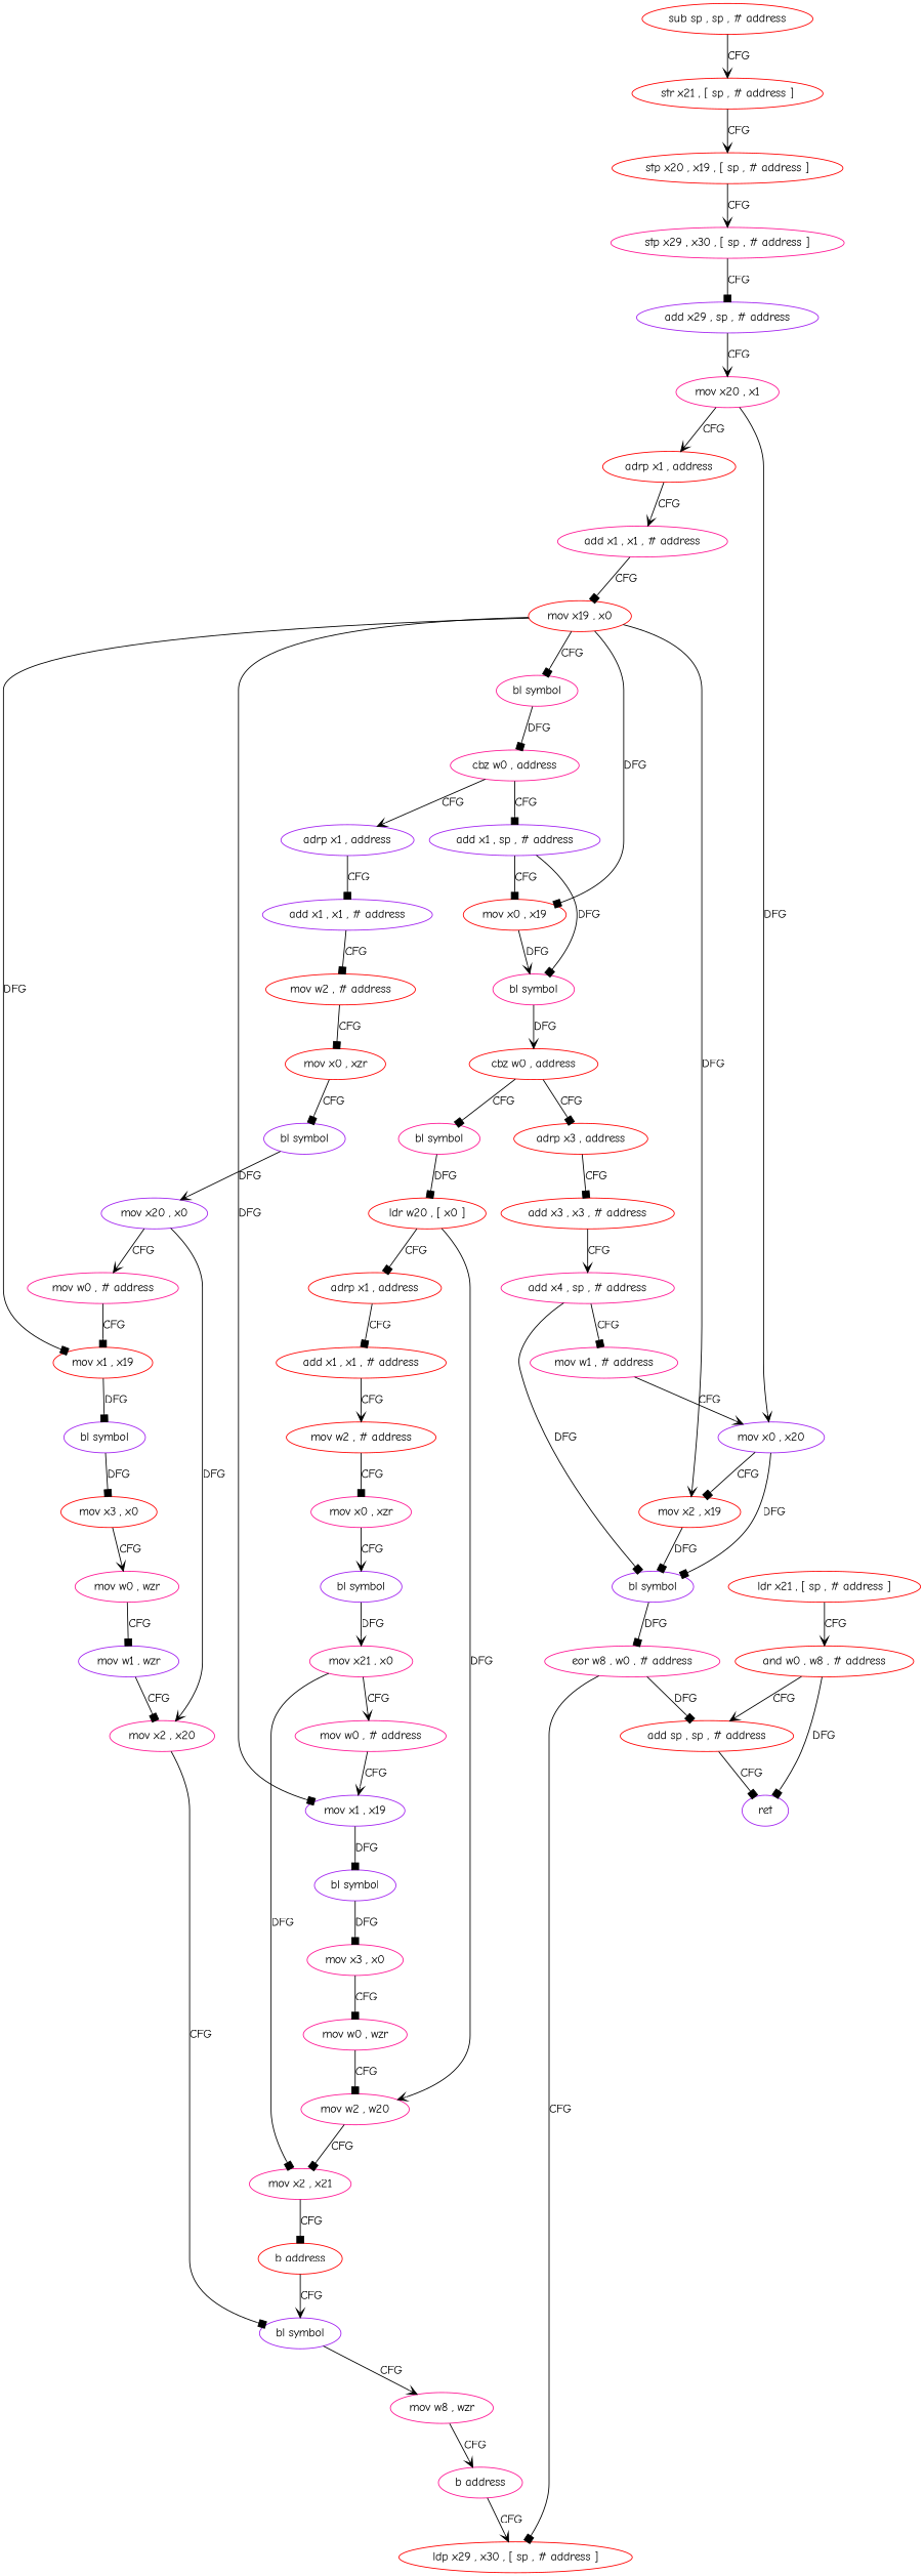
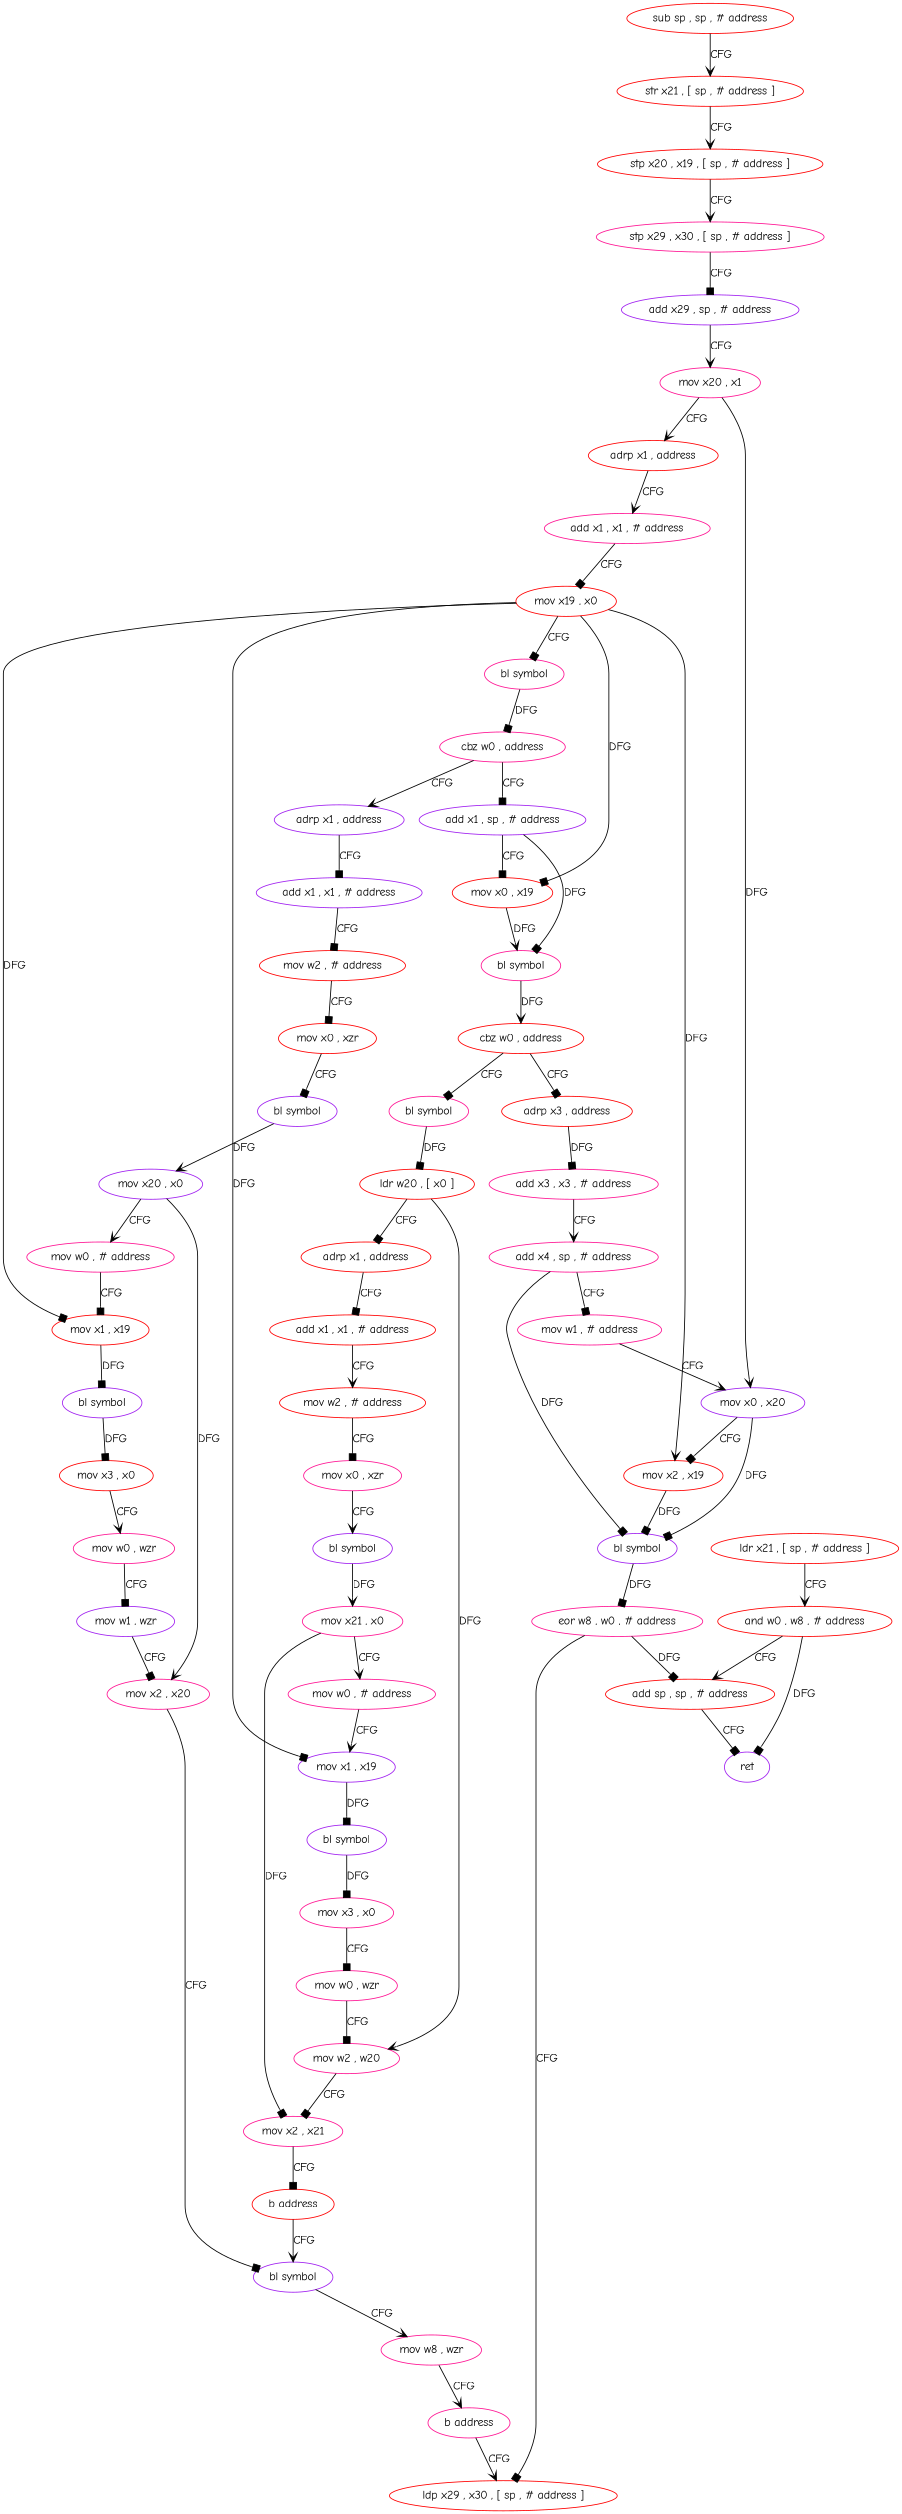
  digraph {
    fontname="Comic Neue"
    node [color=deeppink fontname="Comic Neue"]
    edge [arrowhead=box fontname="Comic Neue"]
    n1 [color=red label="sub sp , sp , # address"]
    n2 [color=red label="str x21 , [ sp , # address ]"]
    n3 [color=red label="stp x20 , x19 , [ sp , # address ]"]
    n4 [label="stp x29 , x30 , [ sp , # address ]"]
    n5 [color=purple label="add x29 , sp , # address"]
    n6 [label="mov x20 , x1"]
    n7 [color=red label="adrp x1 , address"]
    n8 [color=purple label="mov x0 , x20"]
    n9 [label="add x1 , x1 , # address"]
    n10 [color=red label="mov x2 , x19"]
    n11 [color=purple label="bl symbol"]
    n12 [color=red label="mov x19 , x0"]
    n13 [label="bl symbol"]
    n14 [color=red label="mov x1 , x19"]
    n15 [color=red label="mov x0 , x19"]
    n16 [color=purple label="mov x1 , x19"]
    n17 [label="cbz w0 , address"]
    n18 [color=purple label="bl symbol"]
    n19 [label="bl symbol"]
    n20 [color=purple label="bl symbol"]
    n21 [color=purple label="adrp x1 , address"]
    n22 [color=purple label="add x1 , sp , # address"]
    n23 [color=purple label="add x1 , x1 , # address"]
    n24 [color=red label="mov w2 , # address"]
    n25 [color=red label="cbz w0 , address"]
    n26 [color=red label="mov x0 , xzr"]
    n27 [color=purple label="bl symbol"]
    n28 [color=purple label="mov x20 , x0"]
    n29 [label="mov w0 , # address"]
    n30 [label="mov x2 , x20"]
    n31 [color=purple label="bl symbol"]
    n32 [color=red label="mov x3 , x0"]
    n33 [label="mov w0 , wzr"]
    n34 [color=purple label="mov w1 , wzr"]
    n35 [label="mov w8 , wzr"]
    n36 [label="b address"]
    n37 [color=red label="adrp x3 , address"]
    n38 [label="bl symbol"]
-   n39 [color=red label="add x3 , x3 , # address"]
+   n39 [label="add x3 , x3 , # address"]
    n40 [color=red label="ldr w20 , [ x0 ]"]
    n41 [label="add x4 , sp , # address"]
    n42 [color=red label="adrp x1 , address"]
    n43 [label="mov w2 , w20"]
    n44 [color=red label="ldp x29 , x30 , [ sp , # address ]"]
    n45 [color=red label="ldr x21 , [ sp , # address ]"]
    n46 [color=red label="and w0 , w8 , # address"]
    n47 [color=red label="add sp , sp , # address"]
    n48 [color=purple label=ret]
    n49 [label="mov w1 , # address"]
    n50 [label="eor w8 , w0 , # address"]
    n51 [color=red label="add x1 , x1 , # address"]
    n52 [label="mov x2 , x21"]
    n53 [color=red label="mov w2 , # address"]
    n54 [label="mov x0 , xzr"]
    n55 [color=purple label="bl symbol"]
    n56 [label="mov x21 , x0"]
    n57 [label="mov w0 , # address"]
    n58 [color=red label="b address"]
    n59 [label="mov x3 , x0"]
    n60 [label="mov w0 , wzr"]
    n1 -> n2 [arrowhead=vee label=CFG]
    n2 -> n3 [arrowhead=vee label=CFG]
    n3 -> n4 [arrowhead=vee label=CFG]
    n4 -> n5 [label=CFG]
    n5 -> n6 [arrowhead=vee label=CFG]
    n6 -> n7 [arrowhead=vee label=CFG]
    n6 -> n8 [arrowhead=vee label=DFG]
    n7 -> n9 [arrowhead=vee label=CFG]
    n8 -> n10 [label=CFG]
    n8 -> n11 [label=DFG]
    n9 -> n12 [label=CFG]
    n10 -> n11 [label=DFG]
    n11 -> n50 [label=DFG]
    n12 -> n10 [arrowhead=vee label=DFG]
    n12 -> n13 [label=CFG]
    n12 -> n14 [label=DFG]
    n12 -> n15 [label=DFG]
    n12 -> n16 [label=DFG]
    n13 -> n17 [label=DFG]
    n14 -> n18 [label=DFG]
    n15 -> n19 [arrowhead=vee label=DFG]
    n16 -> n20 [label=DFG]
    n17 -> n21 [arrowhead=vee label=CFG]
    n17 -> n22 [label=CFG]
    n18 -> n32 [label=DFG]
    n19 -> n25 [arrowhead=vee label=DFG]
    n20 -> n59 [label=DFG]
    n21 -> n23 [label=CFG]
    n22 -> n15 [label=CFG]
    n22 -> n19 [label=DFG]
    n23 -> n24 [label=CFG]
    n24 -> n26 [label=CFG]
    n25 -> n37 [label=CFG]
    n25 -> n38 [label=CFG]
    n26 -> n27 [label=CFG]
    n27 -> n28 [arrowhead=vee label=DFG]
    n28 -> n29 [arrowhead=vee label=CFG]
    n28 -> n30 [arrowhead=vee label=DFG]
    n29 -> n14 [label=CFG]
    n30 -> n31 [label=CFG]
    n31 -> n35 [arrowhead=vee label=CFG]
    n32 -> n33 [arrowhead=vee label=CFG]
    n33 -> n34 [label=CFG]
    n34 -> n30 [label=CFG]
    n35 -> n36 [arrowhead=vee label=CFG]
    n36 -> n44 [arrowhead=vee label=CFG]
-   n37 -> n39 [label=CFG]
+   n37 -> n39 [label=DFG]
    n38 -> n40 [label=DFG]
    n39 -> n41 [arrowhead=vee label=CFG]
    n40 -> n42 [label=CFG]
    n40 -> n43 [arrowhead=vee label=DFG]
    n41 -> n11 [label=DFG]
    n41 -> n49 [label=CFG]
    n42 -> n51 [label=CFG]
    n43 -> n52 [label=CFG]
    n45 -> n46 [arrowhead=vee label=CFG]
    n46 -> n47 [arrowhead=vee label=CFG]
    n46 -> n48 [label=DFG]
    n47 -> n48 [label=CFG]
    n49 -> n8 [arrowhead=vee label=CFG]
    n50 -> n44 [label=CFG]
    n50 -> n47 [label=DFG]
    n51 -> n53 [arrowhead=vee label=CFG]
    n52 -> n58 [label=CFG]
    n53 -> n54 [label=CFG]
    n54 -> n55 [arrowhead=vee label=CFG]
    n55 -> n56 [arrowhead=vee label=DFG]
    n56 -> n52 [label=DFG]
    n56 -> n57 [arrowhead=vee label=CFG]
    n57 -> n16 [arrowhead=vee label=CFG]
    n58 -> n31 [arrowhead=vee label=CFG]
    n59 -> n60 [label=CFG]
    n60 -> n43 [label=CFG]
  }
